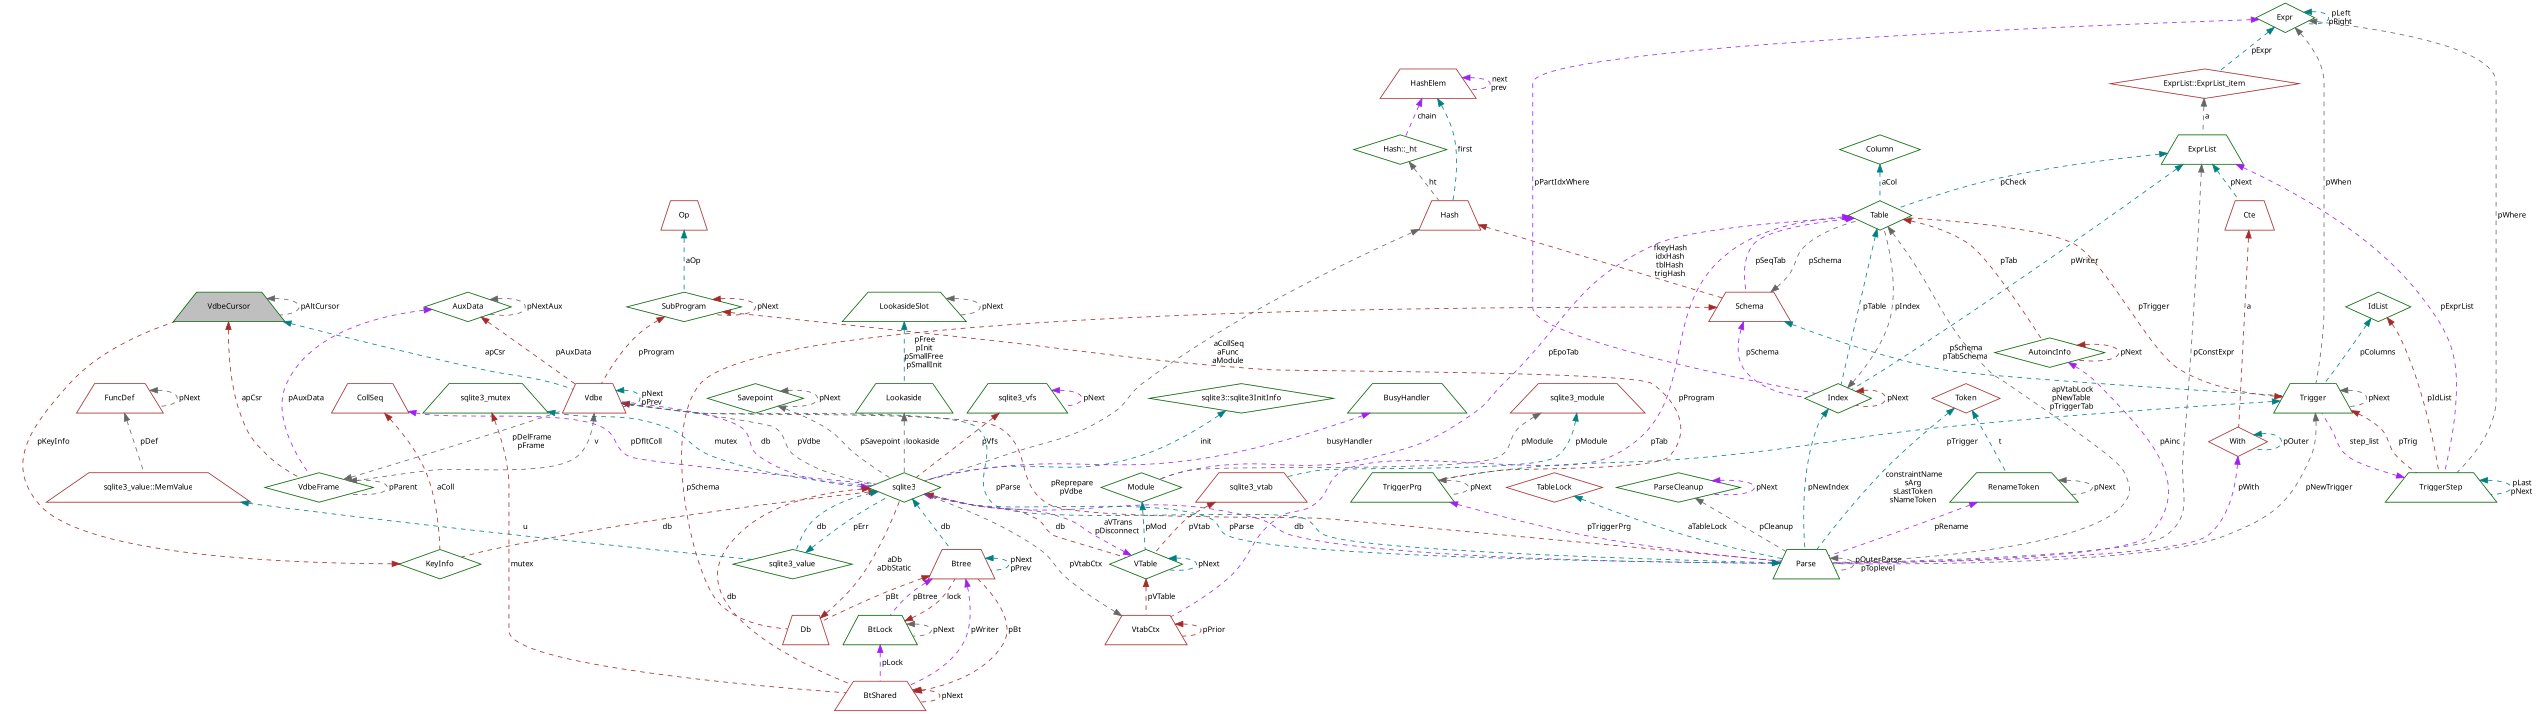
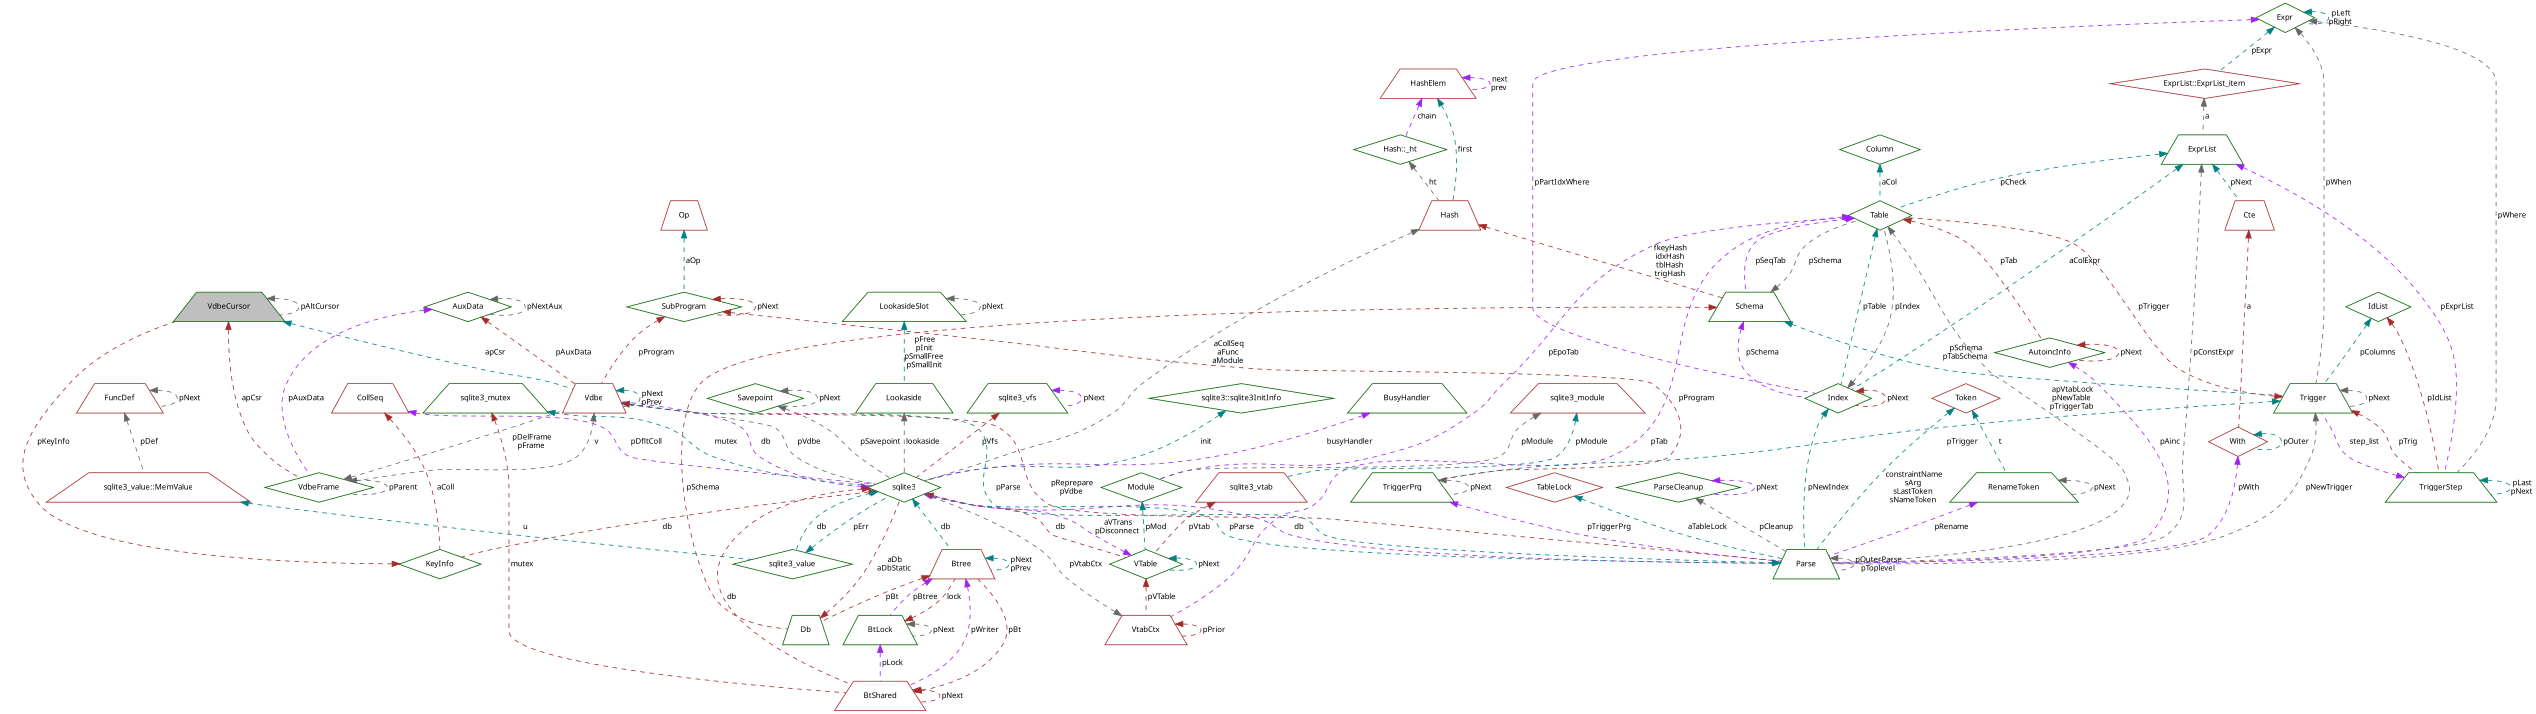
  digraph {
    fontname="Noto Sans"
    node [color=darkgreen fillcolor=white fontname="Noto Sans" fontsize=10 shape=trapezium style=filled]
    edge [color=teal dir=back fontname="Noto Sans" fontsize=10 labelfontname=Helvetica labelfontsize=10 style=dashed]
    n1 [fillcolor=grey75 fontcolor=black height=0.2 label=VdbeCursor width=0.4]
    n2 [color=brown height=0.2 label=Vdbe width=0.4]
    n3 [height=0.2 label=VdbeFrame shape=diamond width=0.4]
    n4 [height=0.2 label=sqlite3 shape=diamond width=0.4]
    n5 [height=0.2 label=Parse width=0.4]
    n6 [height=0.2 label=KeyInfo shape=diamond width=0.4]
    n7 [color=brown height=0.2 label=Btree width=0.4]
    n8 [color=brown height=0.2 label=BtShared width=0.4]
    n9 [height=0.2 label=sqlite3_value shape=diamond width=0.4]
    n10 [height=0.2 label=VTable shape=diamond width=0.4]
-   n11 [color=brown height=0.2 label=Db width=0.4]
+   n11 [height=0.2 label=Db width=0.4]
    n12 [height=0.2 label=BtLock width=0.4]
    n13 [color=brown height=0.2 label=VtabCtx width=0.4]
    n14 [height=0.2 label=sqlite3_vfs width=0.4]
    n15 [height=0.2 label=ExprList width=0.4]
    n16 [height=0.2 label=Table shape=diamond width=0.4]
    n17 [height=0.2 label=Index shape=diamond width=0.4]
    n18 [height=0.2 label=TriggerStep width=0.4]
    n19 [color=brown height=0.2 label=Cte width=0.4]
    n20 [height=0.2 label=AutoincInfo shape=diamond width=0.4]
-   n21 [color=brown height=0.2 label=Schema width=0.4]
+   n21 [height=0.2 label=Schema width=0.4]
    n22 [height=0.2 label=Module shape=diamond width=0.4]
    n23 [height=0.2 label=Trigger width=0.4]
    n24 [color=brown height=0.2 label=With shape=diamond width=0.4]
    n25 [color=brown height=0.2 label="ExprList::ExprList_item" shape=diamond width=0.4]
    n26 [height=0.2 label=Expr shape=diamond width=0.4]
    n27 [height=0.2 label=TriggerPrg width=0.4]
    n28 [color=brown height=0.2 label=Token shape=diamond width=0.4]
    n29 [height=0.2 label=RenameToken width=0.4]
    n30 [color=brown height=0.2 label=TableLock shape=diamond width=0.4]
    n31 [height=0.2 label=Column shape=diamond width=0.4]
    n32 [color=brown height=0.2 label=Hash width=0.4]
    n33 [color=brown height=0.2 label=HashElem width=0.4]
    n34 [height=0.2 label="Hash::_ht" shape=diamond width=0.4]
    n35 [height=0.2 label=IdList shape=diamond width=0.4]
    n36 [height=0.2 label=SubProgram shape=diamond width=0.4]
    n37 [color=brown height=0.2 label=Op width=0.4]
    n38 [height=0.2 label=ParseCleanup shape=diamond width=0.4]
    n39 [height=0.2 label=AuxData shape=diamond width=0.4]
    n40 [color=brown height=0.2 label=CollSeq width=0.4]
    n41 [height=0.2 label=sqlite3_mutex width=0.4]
    n42 [height=0.2 label="sqlite3::sqlite3InitInfo" shape=diamond width=0.4]
    n43 [color=brown height=0.2 label="sqlite3_value::MemValue" width=0.4]
    n44 [color=brown height=0.2 label=FuncDef width=0.4]
    n45 [height=0.2 label=Lookaside width=0.4]
    n46 [height=0.2 label=LookasideSlot width=0.4]
    n47 [color=brown height=0.2 label=sqlite3_module width=0.4]
    n48 [color=brown height=0.2 label=sqlite3_vtab width=0.4]
    n49 [height=0.2 label=BusyHandler width=0.4]
    n50 [height=0.2 label=Savepoint shape=diamond width=0.4]
    n1 -> n1 [color=gray40 label=" pAltCursor"]
    n1 -> n2 [label=" apCsr"]
    n1 -> n3 [color=brown label=" apCsr"]
    n2 -> n2 [label=" pNext\npPrev"]
    n2 -> n3 [color=gray40 label=" v"]
    n2 -> n4 [color=gray40 label=" pVdbe"]
    n2 -> n5 [color=brown label=" pReprepare\npVdbe"]
    n3 -> n2 [color=gray40 label=" pDelFrame\npFrame"]
    n3 -> n3 [color=gray40 label=" pParent"]
    n4 -> n2 [color=purple label=" db"]
    n4 -> n5 [color=purple label=" db"]
    n4 -> n6 [color=brown label=" db"]
    n4 -> n7 [label=" db"]
    n4 -> n8 [color=brown label=" db"]
    n4 -> n9 [label=" db"]
    n4 -> n10 [color=brown label=" db"]
    n5 -> n2 [label=" pParse"]
    n5 -> n4 [label=" pParse"]
    n5 -> n5 [color=gray40 label=" pOuterParse\npToplevel"]
    n6 -> n1 [color=brown label=" pKeyInfo"]
    n7 -> n7 [label=" pNext\npPrev"]
    n7 -> n8 [color=purple label=" pWriter"]
    n7 -> n11 [color=brown label=" pBt"]
    n7 -> n12 [color=purple label=" pBtree"]
    n8 -> n7 [color=brown label=" pBt"]
    n8 -> n8 [color=brown label=" pNext"]
    n9 -> n4 [label=" pErr"]
    n10 -> n4 [color=purple label=" aVTrans\npDisconnect"]
    n10 -> n10 [label=" pNext"]
    n10 -> n13 [color=brown label=" pVTable"]
    n11 -> n4 [color=brown label=" aDb\naDbStatic"]
    n12 -> n7 [color=brown label=" lock"]
    n12 -> n8 [color=purple label=" pLock"]
    n12 -> n12 [color=gray40 label=" pNext"]
    n13 -> n4 [color=gray40 label=" pVtabCtx"]
    n13 -> n13 [color=brown label=" pPrior"]
    n14 -> n4 [color=brown label=" pVfs"]
    n14 -> n14 [color=purple label=" pNext"]
    n15 -> n5 [color=gray40 label=" pConstExpr"]
    n15 -> n16 [label=" pCheck"]
-   n15 -> n17 [label=" pWriter"]
+   n15 -> n17 [label=" aColExpr"]
    n15 -> n18 [color=purple label=" pExprList"]
    n15 -> n19 [label=" pNext"]
    n16 -> n5 [color=gray40 label=" apVtabLock\npNewTable\npTriggerTab"]
    n16 -> n13 [color=purple label=" pTab"]
    n16 -> n17 [label=" pTable"]
    n16 -> n20 [color=brown label=" pTab"]
    n16 -> n21 [color=purple label=" pSeqTab"]
    n16 -> n22 [color=purple label=" pEpoTab"]
    n17 -> n5 [label=" pNewIndex"]
    n17 -> n16 [color=gray40 label=" pIndex"]
    n17 -> n17 [color=brown label=" pNext"]
    n18 -> n18 [label=" pLast\npNext"]
    n18 -> n23 [color=purple label=" step_list"]
    n19 -> n24 [color=brown label=" a"]
    n20 -> n5 [color=purple label=" pAinc"]
    n20 -> n20 [color=brown label=" pNext"]
    n21 -> n11 [color=brown label=" pSchema"]
    n21 -> n16 [color=gray40 label=" pSchema"]
    n21 -> n17 [color=purple label=" pSchema"]
    n21 -> n23 [label=" pSchema\npTabSchema"]
    n22 -> n10 [label=" pMod"]
    n23 -> n5 [color=gray40 label=" pNewTrigger"]
    n23 -> n16 [color=brown label=" pTrigger"]
    n23 -> n18 [color=brown label=" pTrig"]
    n23 -> n23 [color=gray40 label=" pNext"]
    n23 -> n27 [label=" pTrigger"]
    n24 -> n5 [color=purple label=" pWith"]
    n24 -> n24 [label=" pOuter"]
    n25 -> n15 [color=gray40 label=" a"]
    n26 -> n17 [color=purple label=" pPartIdxWhere"]
    n26 -> n18 [color=gray40 label=" pWhere"]
    n26 -> n23 [color=gray40 label=" pWhen"]
    n26 -> n25 [label=" pExpr"]
    n26 -> n26 [label=" pLeft\npRight"]
    n27 -> n5 [color=purple label=" pTriggerPrg"]
    n27 -> n27 [color=gray40 label=" pNext"]
    n28 -> n5 [label=" constraintName\nsArg\nsLastToken\nsNameToken"]
    n28 -> n29 [label=" t"]
    n29 -> n5 [color=purple label=" pRename"]
    n29 -> n29 [color=gray40 label=" pNext"]
    n30 -> n5 [label=" aTableLock"]
    n31 -> n16 [label=" aCol"]
    n32 -> n4 [color=gray40 label=" aCollSeq\naFunc\naModule"]
    n32 -> n21 [color=brown label=" fkeyHash\nidxHash\ntblHash\ntrigHash"]
    n33 -> n32 [label=" first"]
    n33 -> n33 [color=purple label=" next\nprev"]
    n33 -> n34 [color=purple label=" chain"]
    n34 -> n32 [color=gray40 label=" ht"]
    n35 -> n18 [color=brown label=" pIdList"]
    n35 -> n23 [label=" pColumns"]
    n36 -> n2 [color=brown label=" pProgram"]
    n36 -> n27 [color=brown label=" pProgram"]
    n36 -> n36 [color=brown label=" pNext"]
    n37 -> n36 [label=" aOp"]
    n38 -> n5 [color=gray40 label=" pCleanup"]
    n38 -> n38 [color=purple label=" pNext"]
    n39 -> n2 [color=brown label=" pAuxData"]
    n39 -> n3 [color=purple label=" pAuxData"]
    n39 -> n39 [color=gray40 label=" pNextAux"]
    n40 -> n4 [color=purple label=" pDfltColl"]
    n40 -> n6 [color=brown label=" aColl"]
    n41 -> n4 [label=" mutex"]
    n41 -> n8 [color=brown label=" mutex"]
    n42 -> n4 [label=" init"]
    n43 -> n9 [label=" u"]
    n44 -> n43 [color=gray40 label=" pDef"]
    n44 -> n44 [color=gray40 label=" pNext"]
    n45 -> n4 [color=gray40 label=" lookaside"]
    n46 -> n45 [label=" pFree\npInit\npSmallFree\npSmallInit"]
    n46 -> n46 [color=gray40 label=" pNext"]
    n47 -> n22 [color=gray40 label=" pModule"]
    n47 -> n48 [label=" pModule"]
    n48 -> n10 [color=brown label=" pVtab"]
    n49 -> n4 [color=purple label=" busyHandler"]
    n50 -> n4 [color=gray40 label=" pSavepoint"]
    n50 -> n50 [color=gray40 label=" pNext"]
  }
